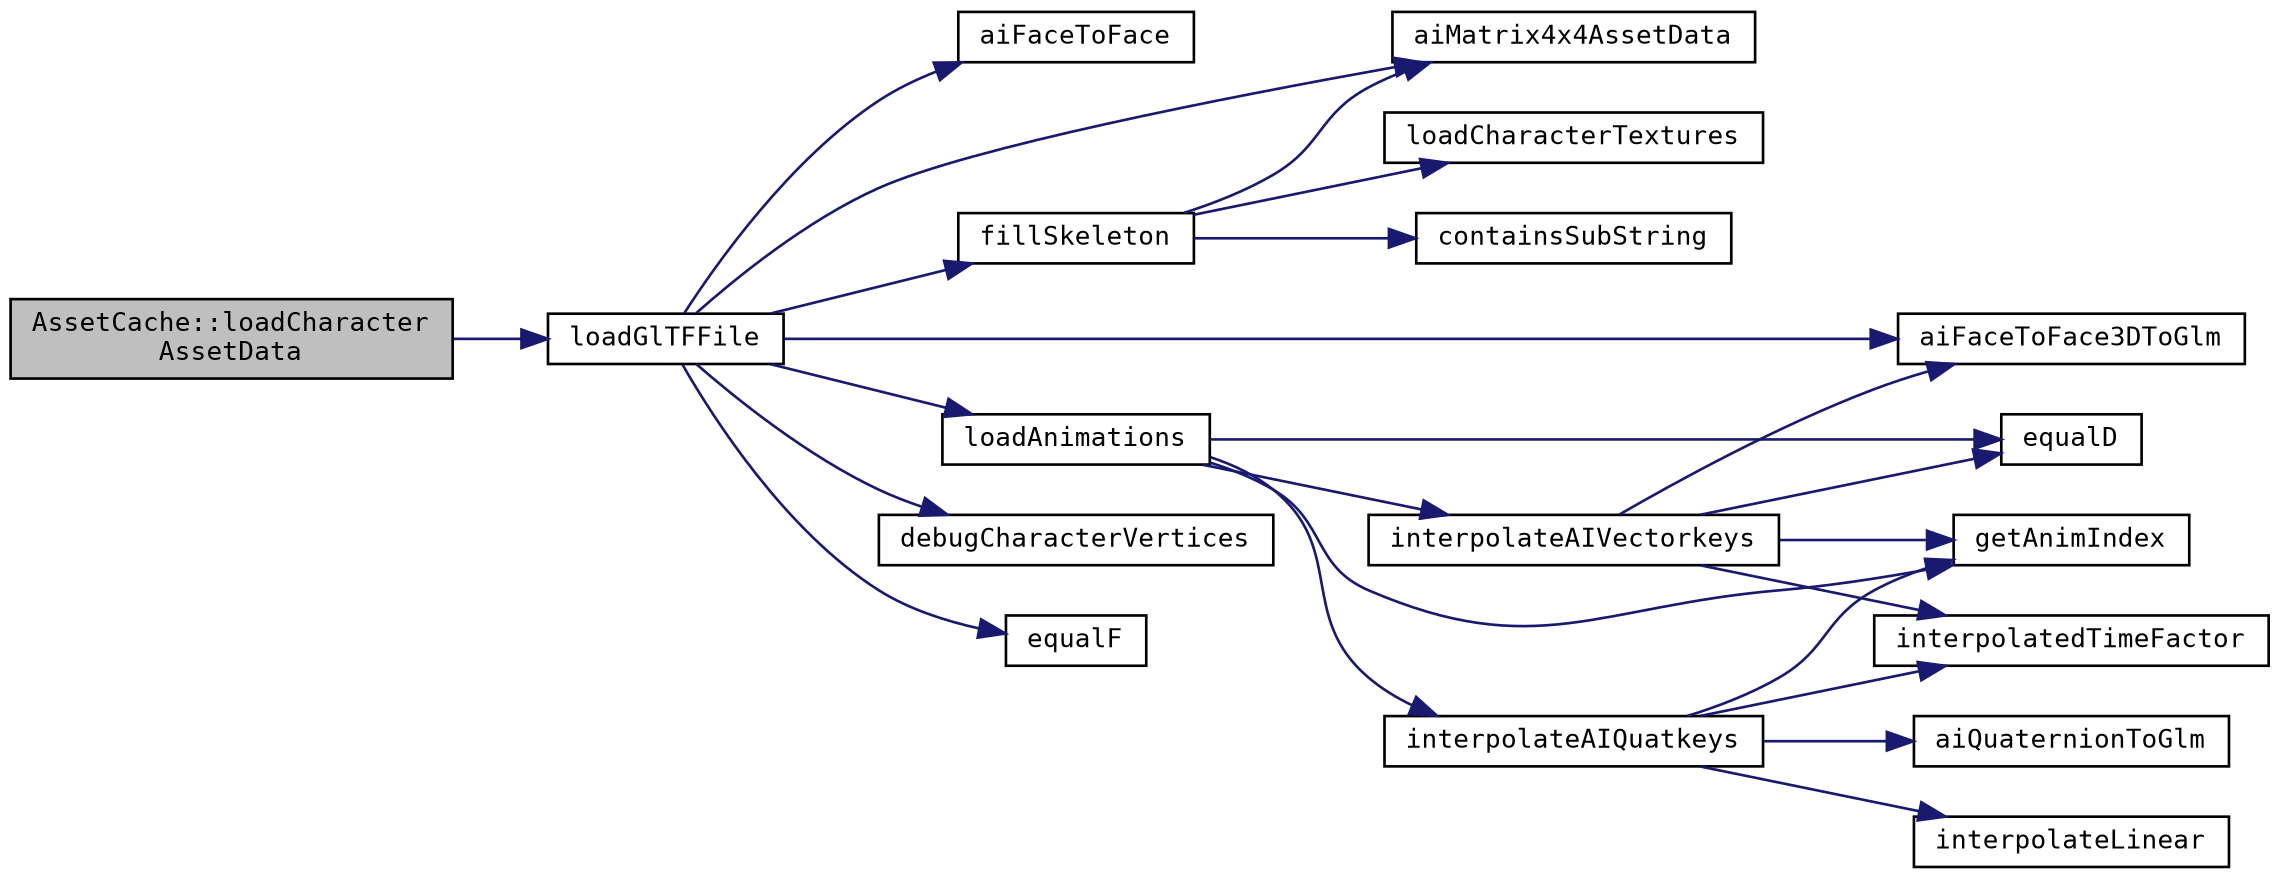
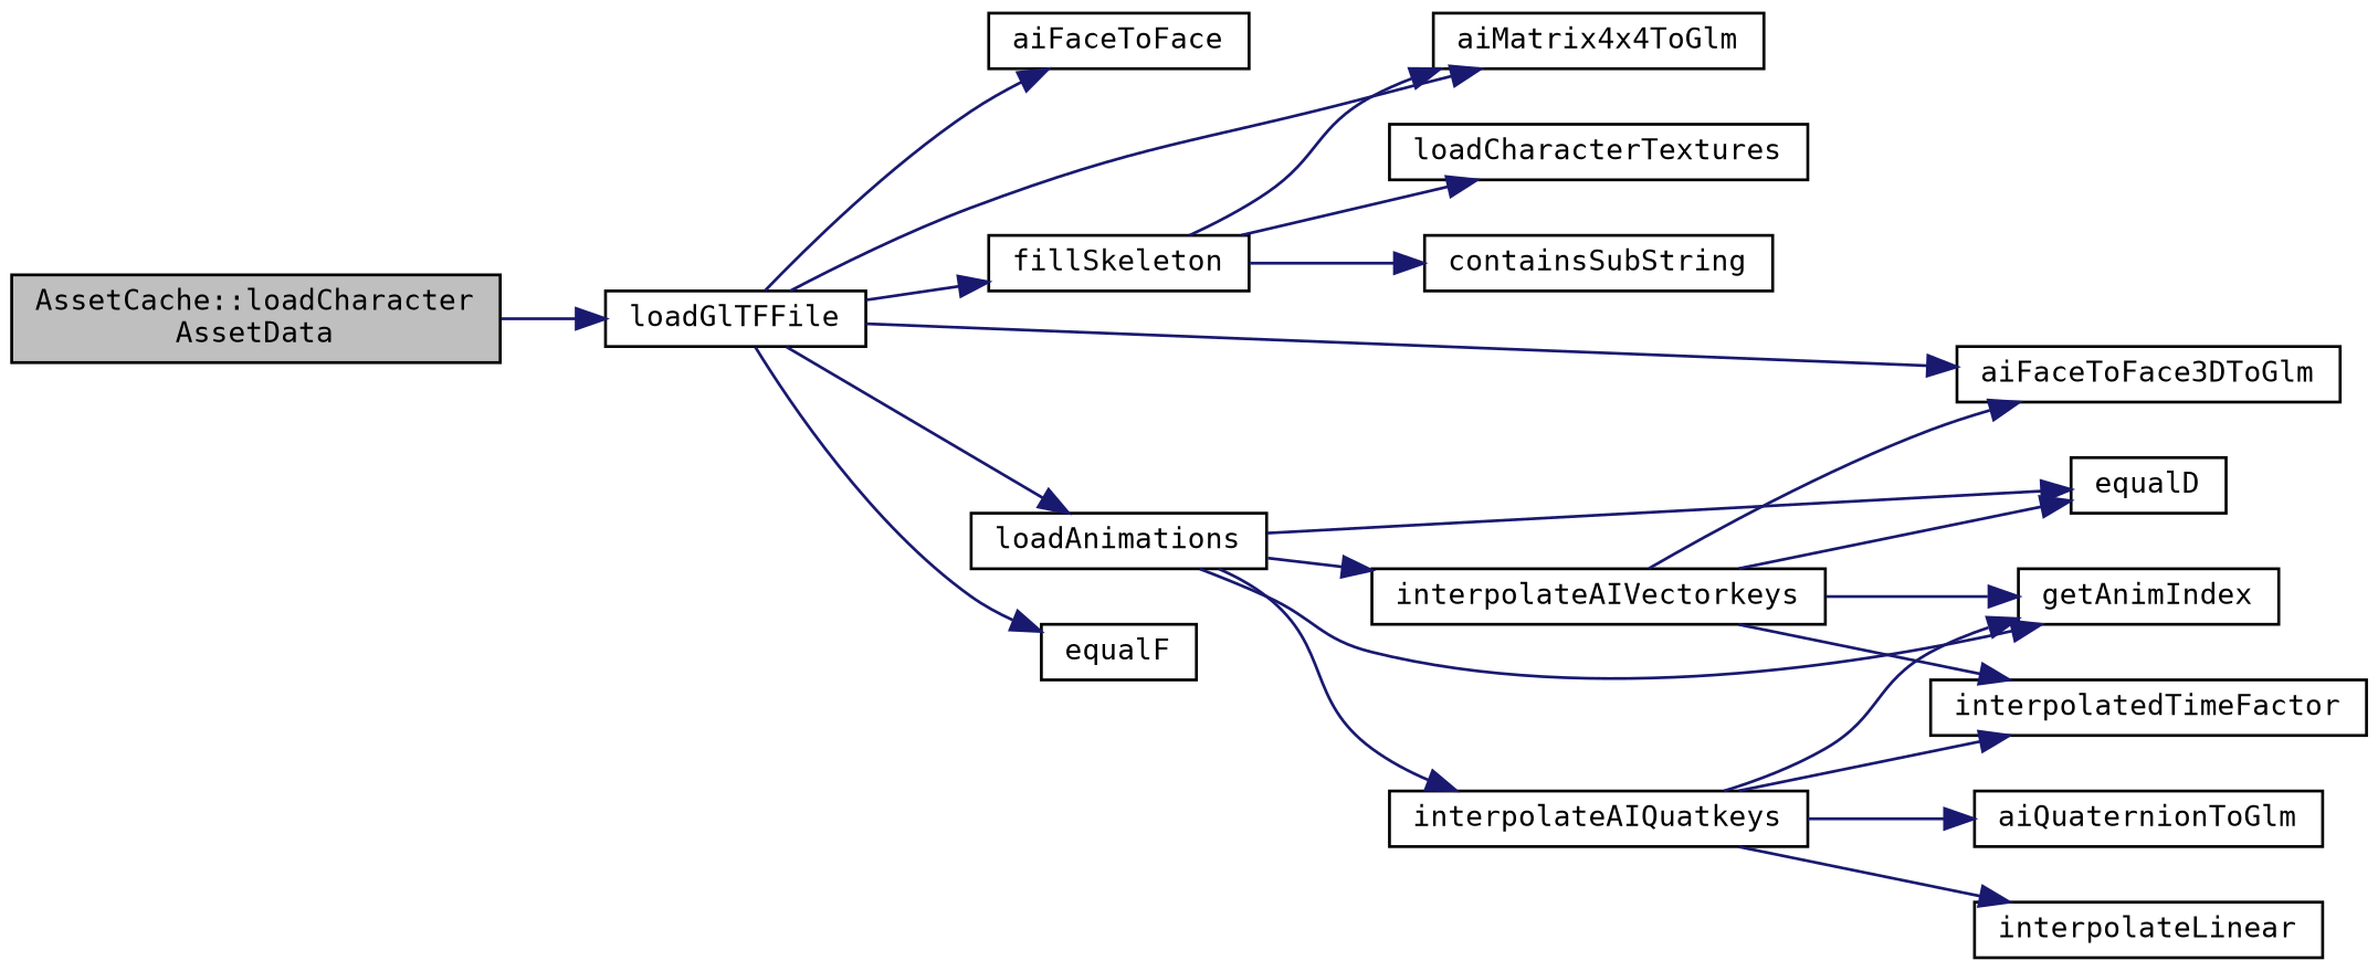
  digraph {
    fontname="DejaVu Sans Mono"
    rankdir=LR
    node [color=black fillcolor=white fontname="DejaVu Sans Mono" fontsize=10 shape=record style=filled]
    edge [color=midnightblue fontname="DejaVu Sans Mono" fontsize=10 labelfontname=Helvetica labelfontsize=10 style=solid]
    n1 [fillcolor=grey75 fontcolor=black height=0.2 label="AssetCache::loadCharacter\lAssetData" width=0.4]
    n2 [height=0.2 label=loadGlTFFile width=0.4]
    n3 [height=0.2 label=loadCharacterTextures width=0.4]
    n4 [height=0.2 label=aiFaceToFace width=0.4]
-   n5 [height=0.2 label=aiMatrix4x4AssetData width=0.4]
+   n5 [height=0.2 label=aiMatrix4x4ToGlm width=0.4]
    n6 [height=0.2 label=aiFaceToFace3DToGlm width=0.4]
-   n7 [height=0.2 label=debugCharacterVertices width=0.4]
    n8 [height=0.2 label=equalF width=0.4]
    n9 [height=0.2 label=fillSkeleton width=0.4]
    n10 [height=0.2 label=loadAnimations width=0.4]
    n11 [height=0.2 label=containsSubString width=0.4]
    n12 [height=0.2 label=equalD width=0.4]
    n13 [height=0.2 label=getAnimIndex width=0.4]
    n14 [height=0.2 label=interpolateAIQuatkeys width=0.4]
    n15 [height=0.2 label=interpolateAIVectorkeys width=0.4]
    n16 [height=0.2 label=aiQuaternionToGlm width=0.4]
    n17 [height=0.2 label=interpolatedTimeFactor width=0.4]
    n18 [height=0.2 label=interpolateLinear width=0.4]
    n1 -> n2
    n2 -> n4
    n2 -> n5
    n2 -> n6
-   n2 -> n7
    n2 -> n8
    n2 -> n9
    n2 -> n10
    n9 -> n3
    n9 -> n5
    n9 -> n11
    n10 -> n12
    n10 -> n13
    n10 -> n14
    n10 -> n15
    n14 -> n13
    n14 -> n16
    n14 -> n17
    n14 -> n18
    n15 -> n6
    n15 -> n12
    n15 -> n13
    n15 -> n17
  }
